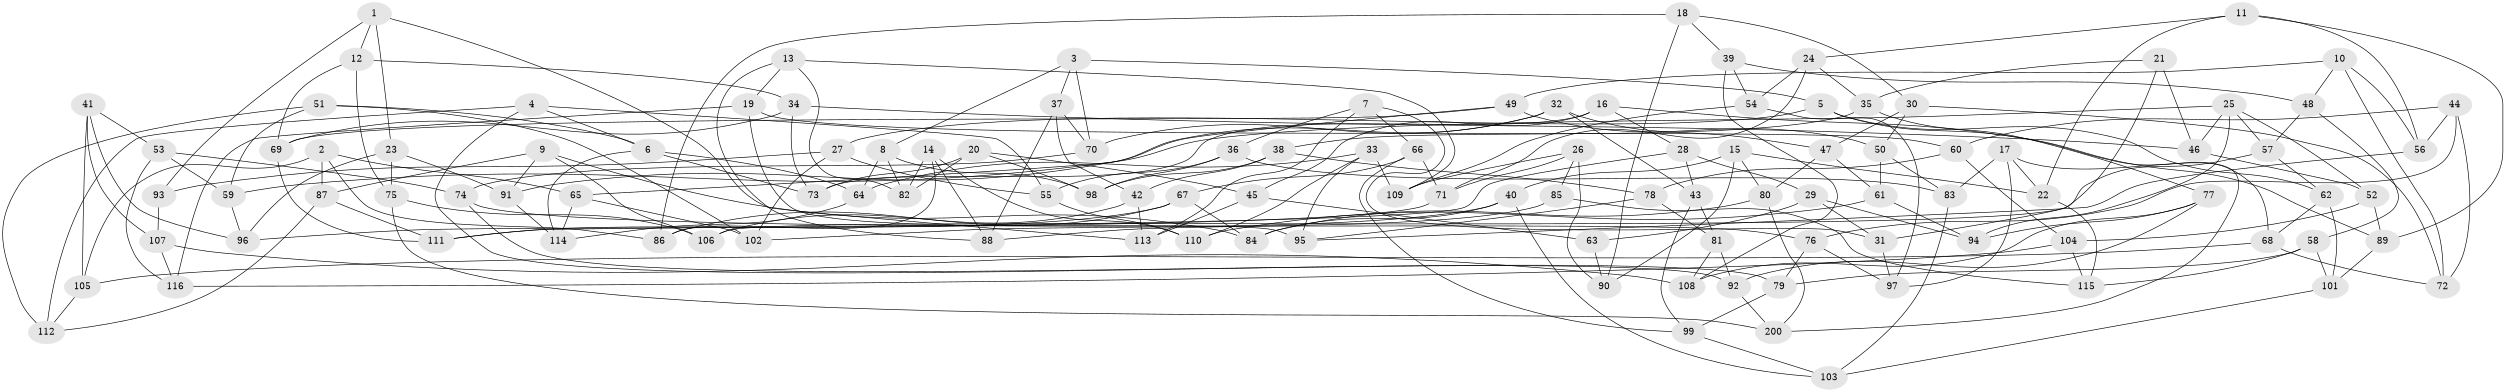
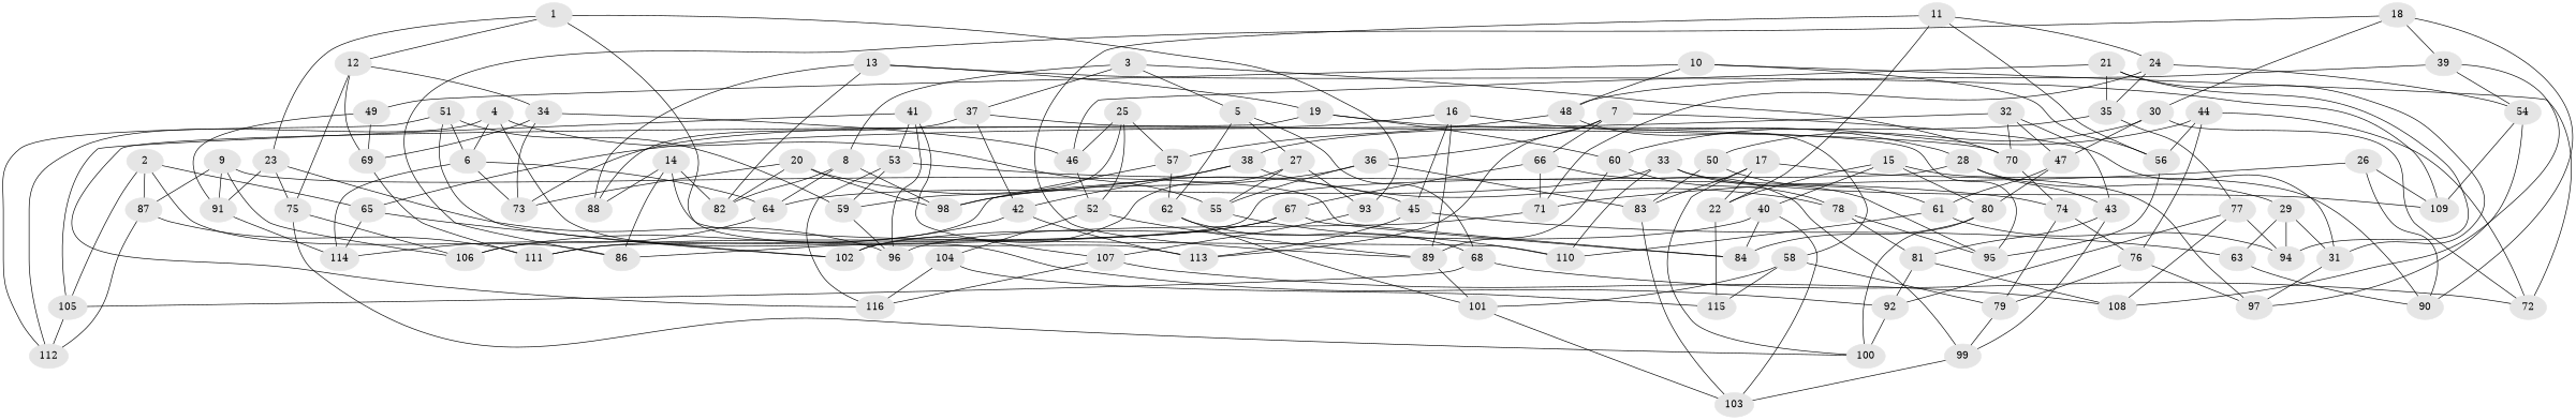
  graph {
    node [color=gray90 style=filled]
    1
    12
    23
    93
    113
    34
    69
    75
    91
    96
    107
    2
    65
    86
    87
    105
    114
    102
    112
    111
    3
    5
    8
    37
    70
    27
    62
    68
    64
    82
    98
    88
    42
    74
    4
    6
    55
    92
    73
    110
-   100 [label=200]
+   100
    101
    72
    7
    31
    36
    66
    97
    83
    71
    99
    67
    9
    84
    106
    10
    48
    49
    56
    57
    58
    50
    95
    11
    22
    24
    89
    115
    35
    54
    46
    13
    19
    109
    60
    116
    14
    15
    40
    80
    90
    103
    16
    28
    45
    29
    43
    63
    17
    18
    30
    39
    47
    108
    78
    104
    20
    21
    94
    38
    77
    52
    25
    59
    26
-   85
    81
    61
    32
    33
    41
    53
    44
    76
    79
    51
    1 -- 12
    1 -- 23
    1 -- 93
    1 -- 113
    12 -- 34
    12 -- 69
    12 -- 75
    23 -- 75
    23 -- 91
    23 -- 96
    93 -- 107
    34 -- 69
    34 -- 73
    34 -- 46
    69 -- 111
    75 -- 100
    75 -- 106
    91 -- 114
    107 -- 116
    107 -- 108
    2 -- 65
    2 -- 86
    2 -- 87
    2 -- 105
    65 -- 114
    65 -- 102
    87 -- 112
    87 -- 111
    105 -- 112
    3 -- 5
    3 -- 8
    3 -- 37
    3 -- 70
    5 -- 27
    5 -- 62
    5 -- 68
    8 -- 64
    8 -- 82
    8 -- 98
    37 -- 70
    37 -- 88
    37 -- 42
    70 -- 74
    27 -- 93
    27 -- 102
    27 -- 55
    62 -- 68
    62 -- 101
    68 -- 105
    68 -- 72
    64 -- 114
    42 -- 113
    42 -- 106
    74 -- 76
    74 -- 79
    4 -- 112
    4 -- 6
    4 -- 55
    4 -- 92
    6 -- 114
    6 -- 64
    6 -- 73
    55 -- 110
    92 -- 100
    101 -- 103
    7 -- 113
    7 -- 31
    7 -- 36
    7 -- 66
    31 -- 97
    36 -- 98
    36 -- 55
    36 -- 83
    66 -- 71
    66 -- 99
    66 -- 67
    83 -- 103
    71 -- 96
    99 -- 103
    67 -- 86
    67 -- 111
    67 -- 84
    9 -- 91
    9 -- 87
    9 -- 84
    9 -- 106
    10 -- 72
    10 -- 48
    10 -- 49
    10 -- 56
    48 -- 57
    48 -- 58
    49 -- 69
    49 -- 91
-   49 -- 50
    56 -- 95
    57 -- 62
    57 -- 106
    58 -- 101
    58 -- 115
    58 -- 79
    50 -- 83
    50 -- 61
    11 -- 56
    11 -- 22
    11 -- 24
    11 -- 89
    22 -- 115
    24 -- 71
    24 -- 35
    24 -- 54
    89 -- 101
    35 -- 38
    35 -- 77
    54 -- 97
    54 -- 109
    46 -- 52
    13 -- 82
    13 -- 88
    13 -- 19
    13 -- 109
    19 -- 95
    19 -- 60
    19 -- 116
    60 -- 78
-   60 -- 104
+   60 -- 89
    14 -- 86
    14 -- 82
    14 -- 88
    14 -- 110
    15 -- 22
    15 -- 40
    15 -- 80
    15 -- 90
    40 -- 102
    40 -- 84
    40 -- 103
    80 -- 100
    80 -- 84
    16 -- 73
    16 -- 89
    16 -- 28
    16 -- 45
    28 -- 111
    28 -- 29
    28 -- 43
    45 -- 113
    45 -- 63
    29 -- 31
    29 -- 63
    29 -- 94
    43 -- 99
    43 -- 81
    63 -- 90
    17 -- 100
    17 -- 97
    17 -- 83
    17 -- 22
    18 -- 86
    18 -- 90
    18 -- 30
    18 -- 39
    30 -- 72
    30 -- 50
    30 -- 47
    39 -- 48
    39 -- 54
    39 -- 108
    47 -- 80
    47 -- 61
    78 -- 95
    78 -- 81
    104 -- 115
    104 -- 116
    20 -- 82
    20 -- 98
    20 -- 73
    20 -- 45
    21 -- 31
    21 -- 35
    21 -- 46
-   25 -- 94
+   21 -- 94
    38 -- 98
    38 -- 42
    38 -- 78
    77 -- 92
    77 -- 108
    77 -- 94
    52 -- 89
    52 -- 104
    25 -- 57
    25 -- 46
    25 -- 52
    25 -- 59
    59 -- 96
    26 -- 71
    26 -- 109
    26 -- 90
-   26 -- 85
-   85 -- 88
-   85 -- 115
    81 -- 92
    81 -- 108
    61 -- 110
    61 -- 94
    32 -- 65
    32 -- 70
    32 -- 43
    32 -- 47
    33 -- 64
    33 -- 110
    33 -- 95
    33 -- 109
    41 -- 96
    41 -- 107
    41 -- 105
    41 -- 53
    53 -- 74
    53 -- 116
    53 -- 59
    44 -- 72
    44 -- 56
    44 -- 60
    44 -- 76
    76 -- 97
    76 -- 79
    79 -- 99
    51 -- 102
    51 -- 112
    51 -- 6
    51 -- 59
  }
